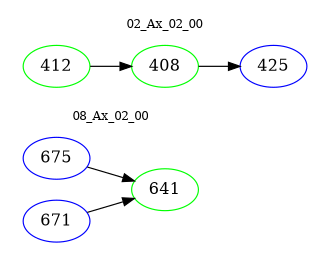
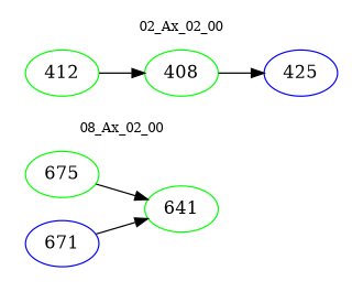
  digraph {
    rankdir=LR
    node [color=green]
    edge [color=black]
-   n1 [color=blue label=675]
+   n1 [label=675]
    n2 [label=641]
    n3 [color=blue label=671]
    n4 [label=412]
    n5 [label=408]
    n6 [color=blue label=425]
    subgraph cluster_1 {
      color=white
      fontsize=10
      label="08_Ax_02_00"
      n1
      n2
      n3
    }
    subgraph cluster_2 {
      color=white
      fontsize=10
      label="02_Ax_02_00"
      n4
      n5
      n6
    }
    n1 -> n2
    n3 -> n2
    n4 -> n5
    n5 -> n6
  }
